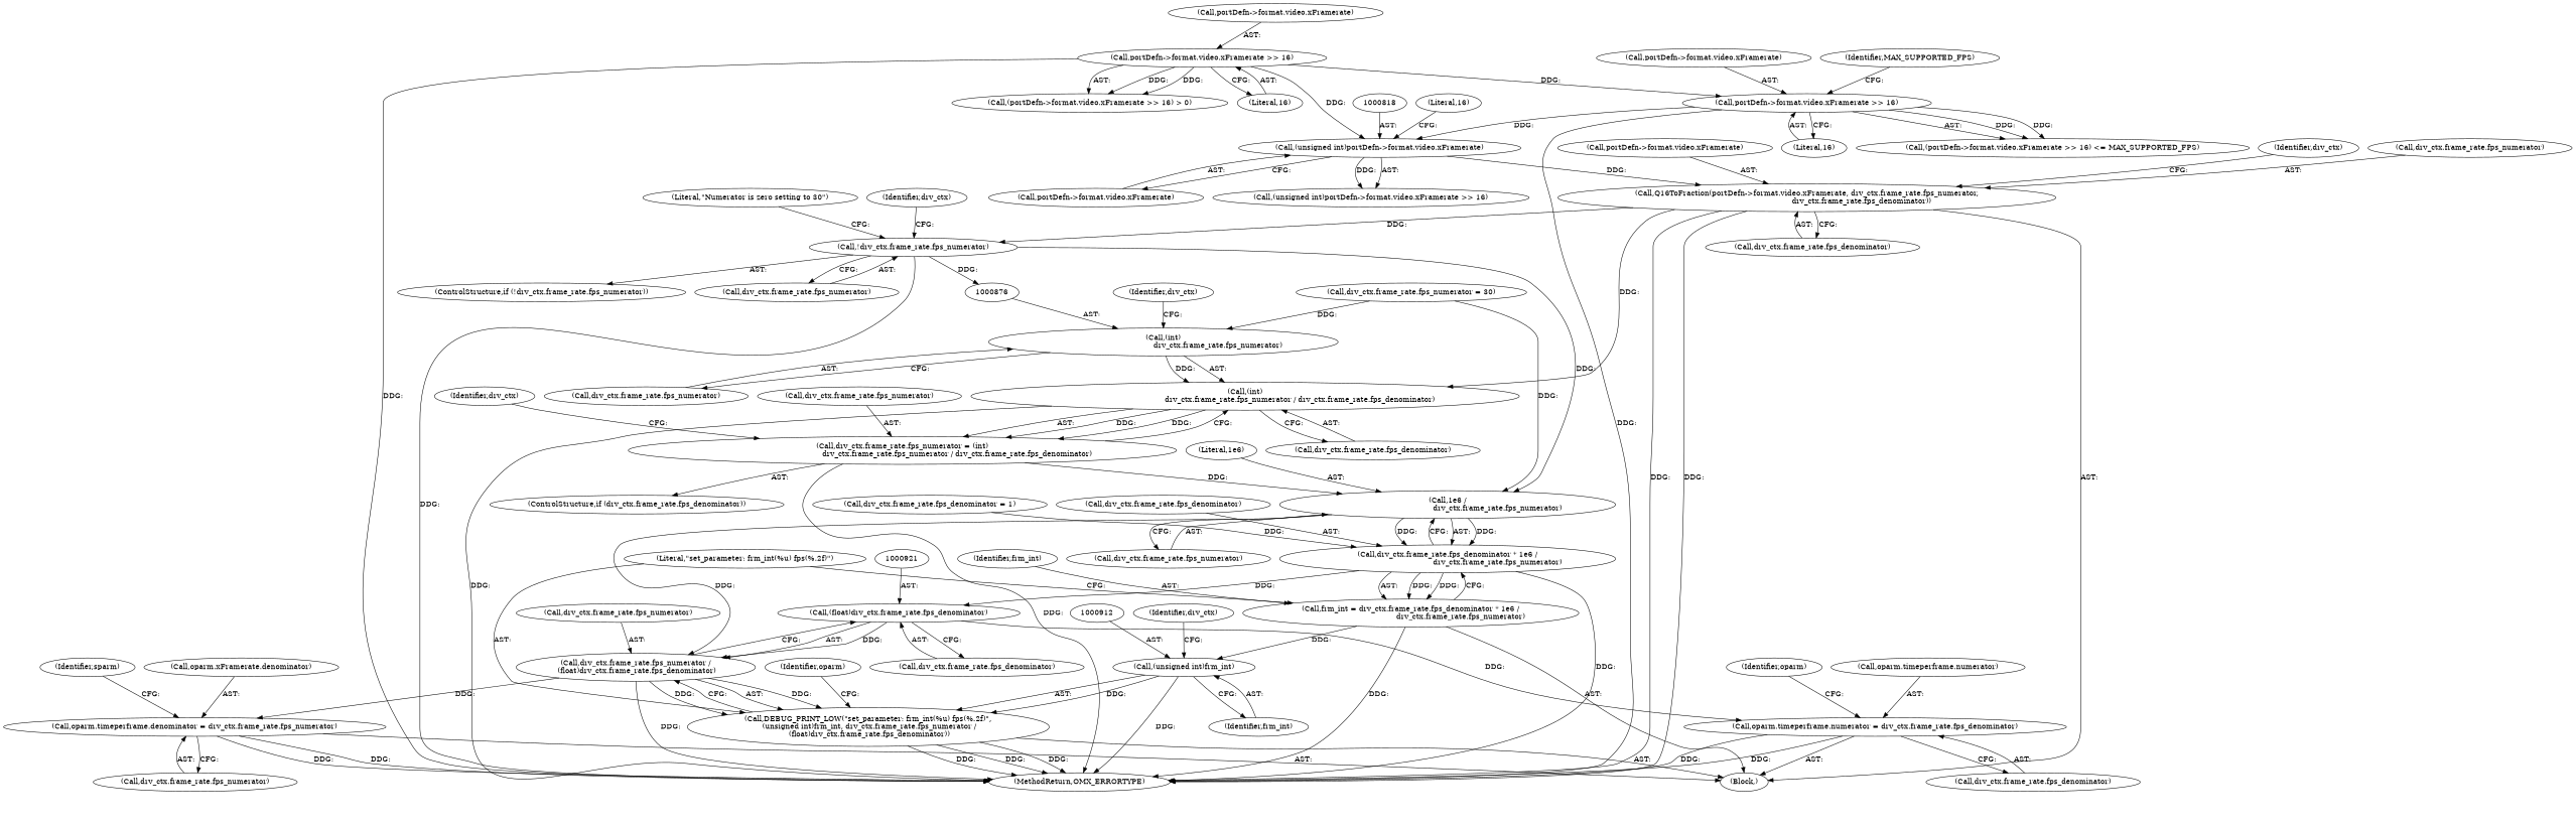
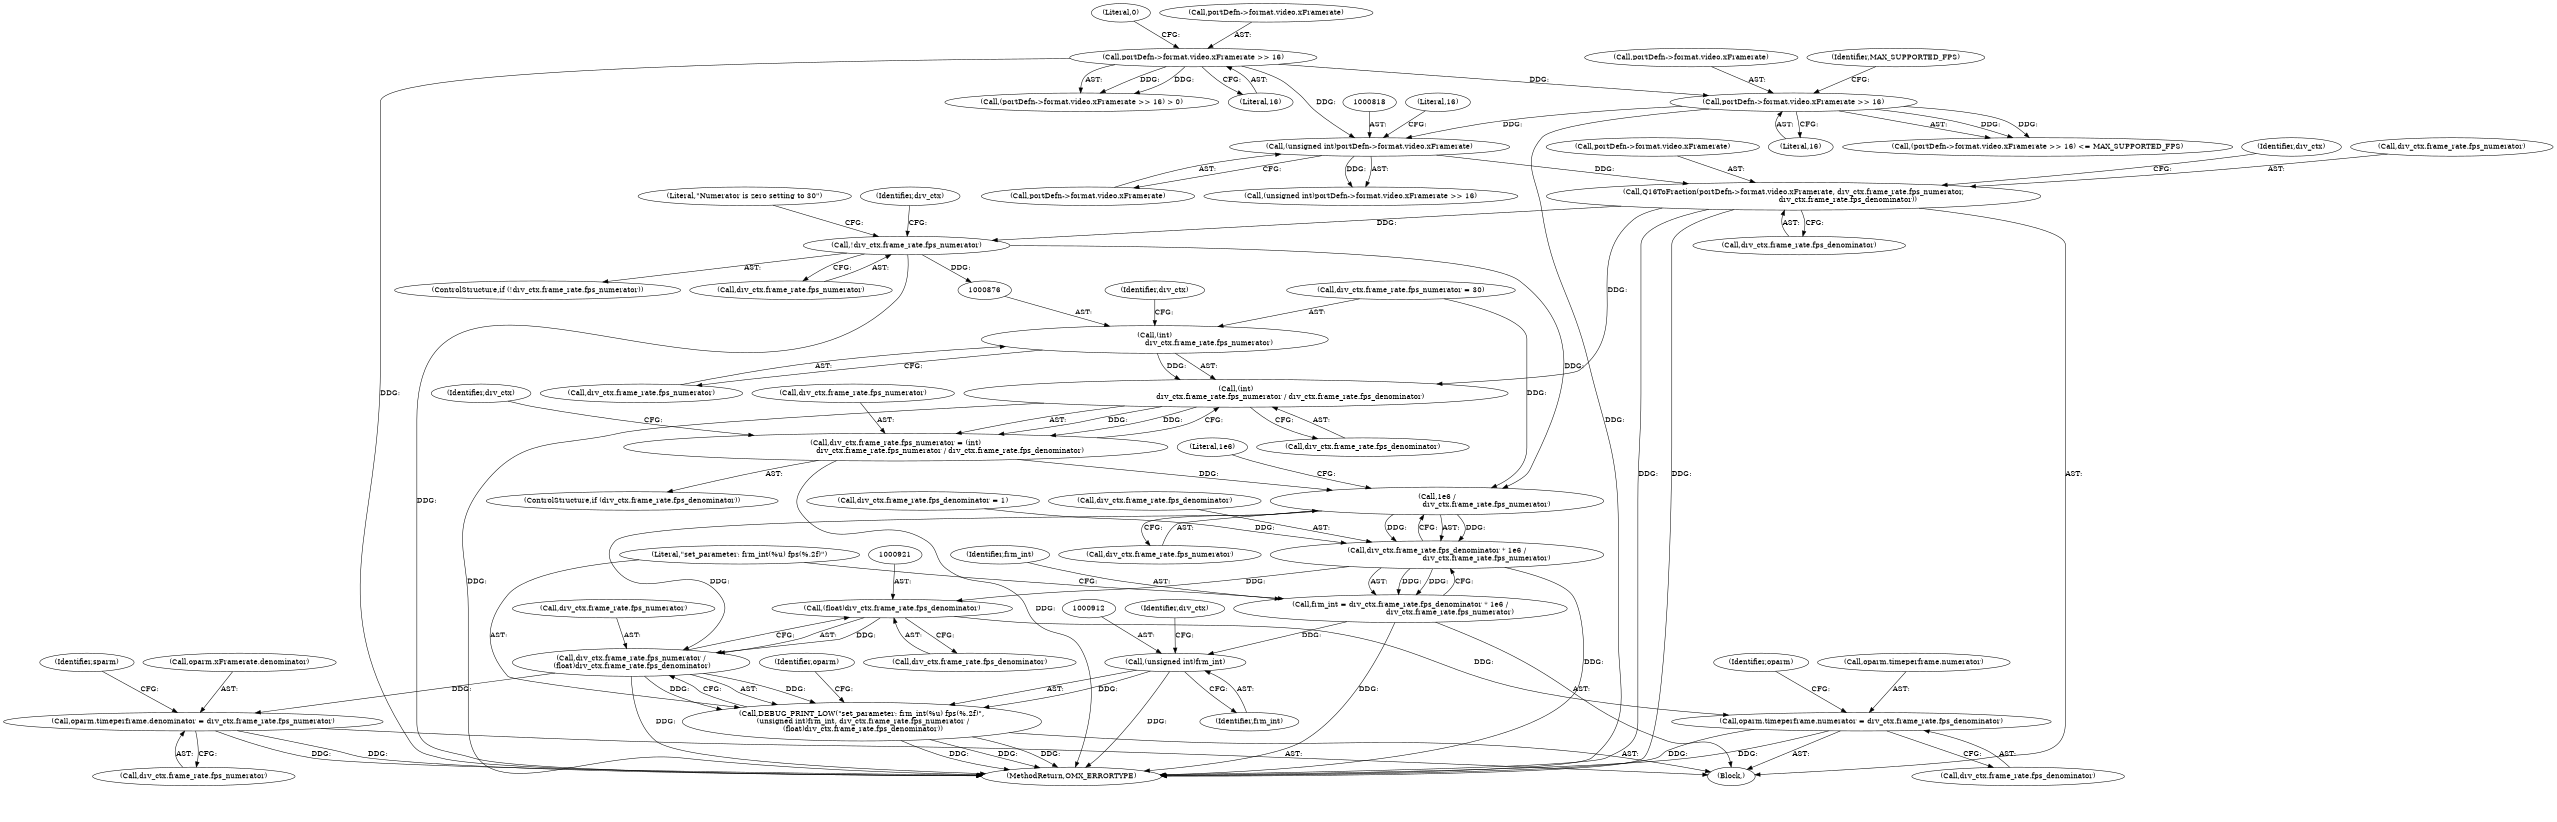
  digraph {
    n1 [label="(Call,Q16ToFraction(portDefn->format.video.xFramerate, drv_ctx.frame_rate.fps_numerator,\n                                               drv_ctx.frame_rate.fps_denominator))"]
    n2 [label="(Call,!drv_ctx.frame_rate.fps_numerator)"]
    n3 [label="(Call,(int)\n                                               drv_ctx.frame_rate.fps_numerator / drv_ctx.frame_rate.fps_denominator)"]
    n4 [label="(Call,drv_ctx.frame_rate.fps_denominator)"]
    n5 [label="(Block,)"]
    n6 [label="(MethodReturn,OMX_ERRORTYPE)"]
    n7 [label="(Call,1e6 /\n                                           drv_ctx.frame_rate.fps_numerator)"]
    n8 [label="(ControlStructure,if (!drv_ctx.frame_rate.fps_numerator))"]
    n9 [label="(Call,drv_ctx.frame_rate.fps_numerator)"]
    1000876
    n11 [label="(Call,drv_ctx.frame_rate.fps_numerator = (int)\n                                               drv_ctx.frame_rate.fps_numerator / drv_ctx.frame_rate.fps_denominator)"]
    n12 [label="(Call,drv_ctx.frame_rate.fps_denominator)"]
    n13 [label="(Call,(unsigned int)portDefn->format.video.xFramerate)"]
    n14 [label="(Call,portDefn->format.video.xFramerate)"]
    n15 [label="(Call,(unsigned int)portDefn->format.video.xFramerate >> 16)"]
    n16 [label="(Call,portDefn->format.video.xFramerate >> 16)"]
    n17 [label="(Call,portDefn->format.video.xFramerate >> 16)"]
    n18 [label="(Literal,16)"]
    n19 [label="(Call,(portDefn->format.video.xFramerate >> 16) > 0)"]
    n20 [label="(Literal,16)"]
    n21 [label="(Call,(portDefn->format.video.xFramerate >> 16) <= MAX_SUPPORTED_FPS)"]
    n22 [label="(Call,(int)\n                                               drv_ctx.frame_rate.fps_numerator)"]
    n23 [label="(Call,drv_ctx.frame_rate.fps_numerator)"]
    n24 [label="(Call,drv_ctx.frame_rate.fps_denominator * 1e6 /\n                                           drv_ctx.frame_rate.fps_numerator)"]
    n25 [label="(Call,drv_ctx.frame_rate.fps_numerator /\n (float)drv_ctx.frame_rate.fps_denominator)"]
    n26 [label="(Call,drv_ctx.frame_rate.fps_numerator)"]
    n27 [label="(ControlStructure,if (drv_ctx.frame_rate.fps_denominator))"]
    n28 [label="(Call,frm_int = drv_ctx.frame_rate.fps_denominator * 1e6 /\n                                           drv_ctx.frame_rate.fps_numerator)"]
    n29 [label="(Call,(float)drv_ctx.frame_rate.fps_denominator)"]
    n30 [label="(Call,DEBUG_PRINT_LOW(\"set_parameter: frm_int(%u) fps(%.2f)\",\n (unsigned int)frm_int, drv_ctx.frame_rate.fps_numerator /\n (float)drv_ctx.frame_rate.fps_denominator))"]
    n31 [label="(Call,oparm.timeperframe.denominator = drv_ctx.frame_rate.fps_numerator)"]
    n32 [label="(Call,(unsigned int)frm_int)"]
    n33 [label="(Call,oparm.timeperframe.numerator = drv_ctx.frame_rate.fps_denominator)"]
    n34 [label="(Call,drv_ctx.frame_rate.fps_denominator)"]
    n35 [label="(Identifier,frm_int)"]
    n36 [label="(Call,drv_ctx.frame_rate.fps_denominator)"]
    n37 [label="(Call,drv_ctx.frame_rate.fps_numerator)"]
    n38 [label="(Identifier,sparm)"]
    n39 [label="(Identifier,MAX_SUPPORTED_FPS)"]
    n40 [label="(Call,drv_ctx.frame_rate.fps_numerator)"]
+   n41 [label="(Literal,0)"]
    n42 [label="(Identifier,drv_ctx)"]
    n43 [label="(Identifier,oparm)"]
    n44 [label="(Identifier,frm_int)"]
    n45 [label="(Identifier,drv_ctx)"]
    n46 [label="(Identifier,drv_ctx)"]
    n47 [label="(Identifier,drv_ctx)"]
    n48 [label="(Call,portDefn->format.video.xFramerate)"]
    n49 [label="(Literal,16)"]
    n50 [label="(Call,drv_ctx.frame_rate.fps_denominator = 1)"]
    n51 [label="(Call,drv_ctx.frame_rate.fps_denominator)"]
    n52 [label="(Call,drv_ctx.frame_rate.fps_numerator = 30)"]
    n53 [label="(Call,portDefn->format.video.xFramerate)"]
    n54 [label="(Call,drv_ctx.frame_rate.fps_numerator)"]
    n55 [label="(Call,oparm.xFramerate.denominator)"]
    n56 [label="(Literal,1e6)"]
    n57 [label="(Identifier,oparm)"]
    n58 [label="(Call,portDefn->format.video.xFramerate)"]
    n59 [label="(Literal,\"set_parameter: frm_int(%u) fps(%.2f)\")"]
    n60 [label="(Literal,\"Numerator is zero setting to 30\")"]
    n61 [label="(Call,drv_ctx.frame_rate.fps_numerator)"]
    n62 [label="(Identifier,drv_ctx)"]
    n63 [label="(Call,oparm.timeperframe.numerator)"]
    1000818
    1000912
    1000921
    n1 -> n2 [label="DDG: "]
    n1 -> n3 [label="DDG: "]
    n1 -> n4 [label="CFG: "]
    n1 -> n5 [label="AST: "]
    n1 -> n6 [label="DDG: "]
    n1 -> n6 [label="DDG: "]
    n2 -> n6 [label="DDG: "]
    n2 -> n7 [label="DDG: "]
    n2 -> n8 [label="AST: "]
    n2 -> n9 [label="CFG: "]
    n2 -> 1000876 [label="DDG: "]
    n3 -> n6 [label="DDG: "]
    n3 -> n11 [label="AST: "]
    n3 -> n11 [label="DDG: "]
    n3 -> n11 [label="DDG: "]
    n3 -> n12 [label="CFG: "]
    n4 -> n1 [label="AST: "]
    n7 -> n24 [label="AST: "]
    n7 -> n24 [label="DDG: "]
    n7 -> n24 [label="DDG: "]
    n7 -> n25 [label="DDG: "]
    n7 -> n26 [label="CFG: "]
    n9 -> n2 [label="AST: "]
    1000876 -> n22 [label="AST: "]
    n11 -> n3 [label="CFG: "]
    n11 -> n6 [label="DDG: "]
    n11 -> n7 [label="DDG: "]
    n11 -> n27 [label="AST: "]
    n12 -> n3 [label="AST: "]
    n13 -> n1 [label="DDG: "]
    n13 -> n14 [label="CFG: "]
    n13 -> n15 [label="AST: "]
    n13 -> n15 [label="DDG: "]
    n14 -> n13 [label="AST: "]
    n16 -> n6 [label="DDG: "]
    n16 -> n13 [label="DDG: "]
    n16 -> n17 [label="DDG: "]
    n16 -> n18 [label="CFG: "]
    n16 -> n19 [label="AST: "]
    n16 -> n19 [label="DDG: "]
    n16 -> n19 [label="DDG: "]
    n17 -> n6 [label="DDG: "]
    n17 -> n13 [label="DDG: "]
    n17 -> n20 [label="CFG: "]
    n17 -> n21 [label="AST: "]
    n17 -> n21 [label="DDG: "]
    n17 -> n21 [label="DDG: "]
    n18 -> n16 [label="AST: "]
    n20 -> n17 [label="AST: "]
    n22 -> n3 [label="AST: "]
    n22 -> n3 [label="DDG: "]
    n22 -> n23 [label="CFG: "]
    n23 -> n22 [label="AST: "]
    n24 -> n6 [label="DDG: "]
    n24 -> n7 [label="CFG: "]
    n24 -> n28 [label="AST: "]
    n24 -> n28 [label="DDG: "]
    n24 -> n28 [label="DDG: "]
    n24 -> n29 [label="DDG: "]
    n25 -> n6 [label="DDG: "]
    n25 -> n29 [label="CFG: "]
    n25 -> n30 [label="AST: "]
    n25 -> n30 [label="DDG: "]
    n25 -> n30 [label="DDG: "]
    n25 -> n31 [label="DDG: "]
    n26 -> n7 [label="AST: "]
    n28 -> n5 [label="AST: "]
    n28 -> n6 [label="DDG: "]
    n28 -> n24 [label="CFG: "]
    n28 -> n32 [label="DDG: "]
    n29 -> n25 [label="AST: "]
    n29 -> n25 [label="DDG: "]
    n29 -> n33 [label="DDG: "]
    n29 -> n34 [label="CFG: "]
    n30 -> n5 [label="AST: "]
    n30 -> n6 [label="DDG: "]
    n30 -> n6 [label="DDG: "]
    n30 -> n6 [label="DDG: "]
    n30 -> n25 [label="CFG: "]
    n31 -> n5 [label="AST: "]
    n31 -> n6 [label="DDG: "]
    n31 -> n6 [label="DDG: "]
    n31 -> n37 [label="CFG: "]
    n32 -> n6 [label="DDG: "]
    n32 -> n30 [label="AST: "]
    n32 -> n30 [label="DDG: "]
    n32 -> n35 [label="CFG: "]
    n33 -> n5 [label="AST: "]
    n33 -> n6 [label="DDG: "]
    n33 -> n6 [label="DDG: "]
    n33 -> n36 [label="CFG: "]
    n34 -> n29 [label="AST: "]
    n35 -> n32 [label="AST: "]
    n36 -> n33 [label="AST: "]
    n37 -> n31 [label="AST: "]
    n38 -> n31 [label="CFG: "]
    n39 -> n17 [label="CFG: "]
    n40 -> n25 [label="AST: "]
+   n41 -> n16 [label="CFG: "]
    n42 -> n11 [label="CFG: "]
    n43 -> n33 [label="CFG: "]
    n44 -> n28 [label="AST: "]
    n45 -> n22 [label="CFG: "]
    n46 -> n2 [label="CFG: "]
    n47 -> n1 [label="CFG: "]
    n48 -> n1 [label="AST: "]
    n49 -> n13 [label="CFG: "]
    n50 -> n24 [label="DDG: "]
    n51 -> n24 [label="AST: "]
    n52 -> n7 [label="DDG: "]
-   n52 -> n22 [label="DDG: "]
+   n52 -> n22 [label="AST: "]
    n53 -> n16 [label="AST: "]
    n54 -> n1 [label="AST: "]
    n55 -> n31 [label="AST: "]
-   n56 -> n7 [label="AST: "]
+   n56 -> n7 [label="CFG: "]
    n57 -> n30 [label="CFG: "]
    n58 -> n17 [label="AST: "]
    n59 -> n28 [label="CFG: "]
    n59 -> n30 [label="AST: "]
    n60 -> n2 [label="CFG: "]
    n61 -> n11 [label="AST: "]
    n62 -> n32 [label="CFG: "]
    n63 -> n33 [label="AST: "]
    1000818 -> n13 [label="AST: "]
    1000912 -> n32 [label="AST: "]
    1000921 -> n29 [label="AST: "]
  }
